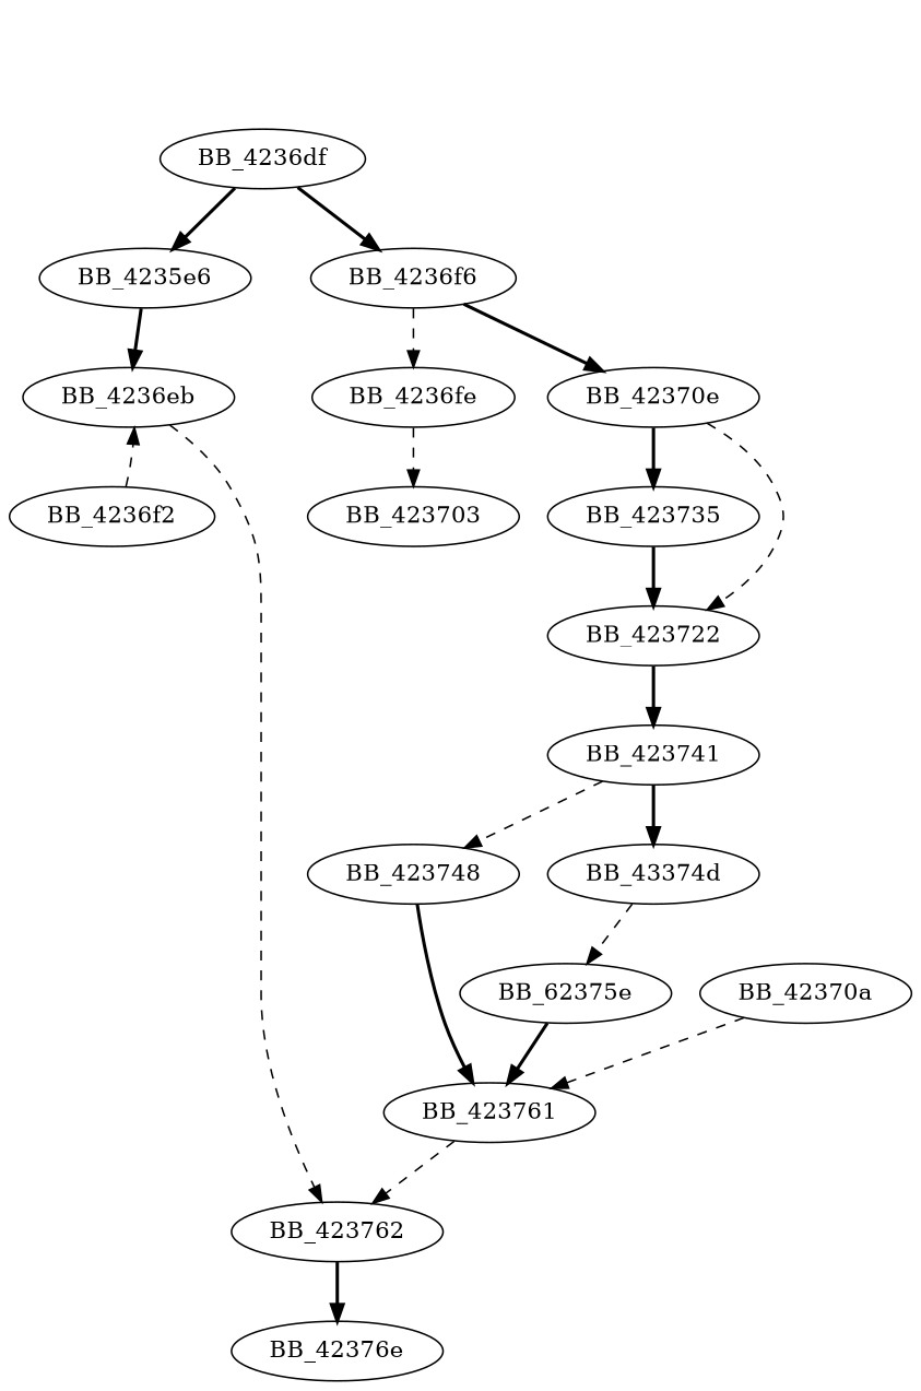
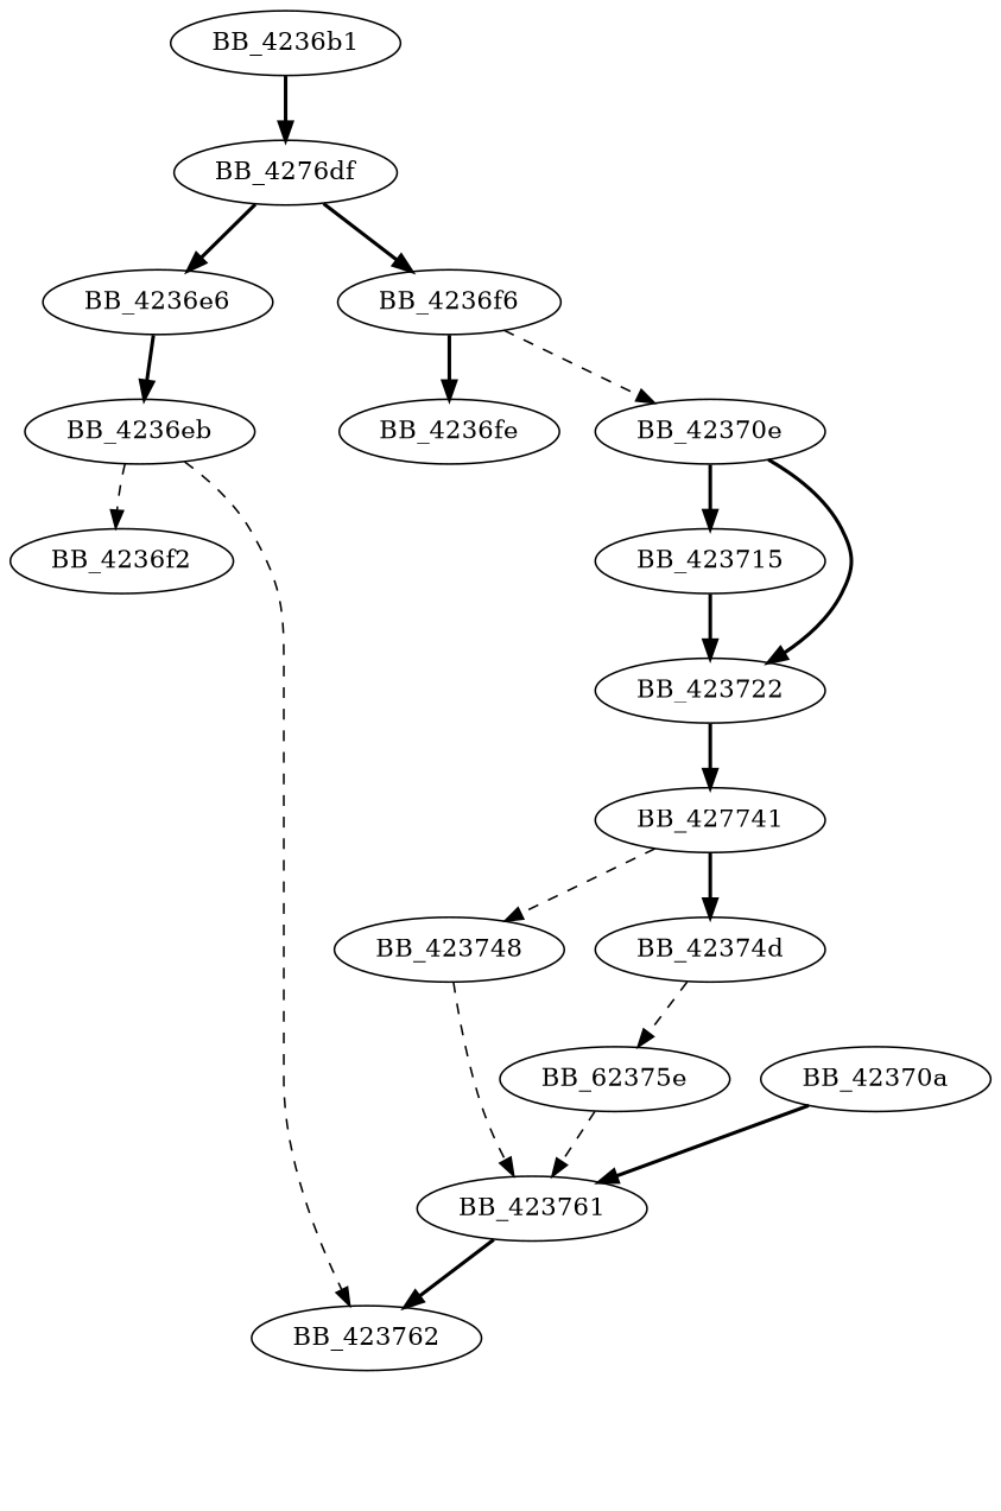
  digraph {
    edge [style=bold]
-   BB_4236df
-   BB_4236e6 [label=BB_4235e6]
+   BB_4236b1
+   BB_4236df [label=BB_4276df]
+   BB_4236e6
    BB_4236f6
    BB_4236eb
    BB_4236fe
    BB_42370e
    BB_4236f2
    BB_423762
-   BB_423703
-   BB_423715 [label=BB_423735]
+   BB_423715
    BB_423722
-   BB_42376e
-   BB_423741
+   BB_423741 [label=BB_427741]
    BB_42370a
    BB_423761
    BB_423748
-   BB_42374d [label=BB_43374d]
+   BB_42374d
    n19 [label=BB_62375e]
+   BB_4236b1 -> BB_4236df
    BB_4236df -> BB_4236e6
    BB_4236df -> BB_4236f6
    BB_4236e6 -> BB_4236eb
-   BB_4236f6 -> BB_4236fe [style=dashed]
-   BB_4236f6 -> BB_42370e
-   BB_4236f2 -> BB_4236eb [style=dashed]
+   BB_4236f6 -> BB_4236fe
+   BB_4236f6 -> BB_42370e [style=dashed]
+   BB_4236eb -> BB_4236f2 [style=dashed]
    BB_4236eb -> BB_423762 [style=dashed]
-   BB_4236fe -> BB_423703 [style=dashed]
    BB_42370e -> BB_423715
-   BB_42370e -> BB_423722 [style=dashed]
-   BB_423762 -> BB_42376e
+   BB_42370e -> BB_423722
    BB_423715 -> BB_423722
    BB_423722 -> BB_423741
    BB_423741 -> BB_423748 [style=dashed]
    BB_423741 -> BB_42374d
-   BB_42370a -> BB_423761 [style=dashed]
-   BB_423761 -> BB_423762 [style=dashed]
-   BB_423748 -> BB_423761
+   BB_42370a -> BB_423761
+   BB_423761 -> BB_423762
+   BB_423748 -> BB_423761 [style=dashed]
    BB_42374d -> n19 [style=dashed]
-   n19 -> BB_423761
+   n19 -> BB_423761 [style=dashed]
  }
